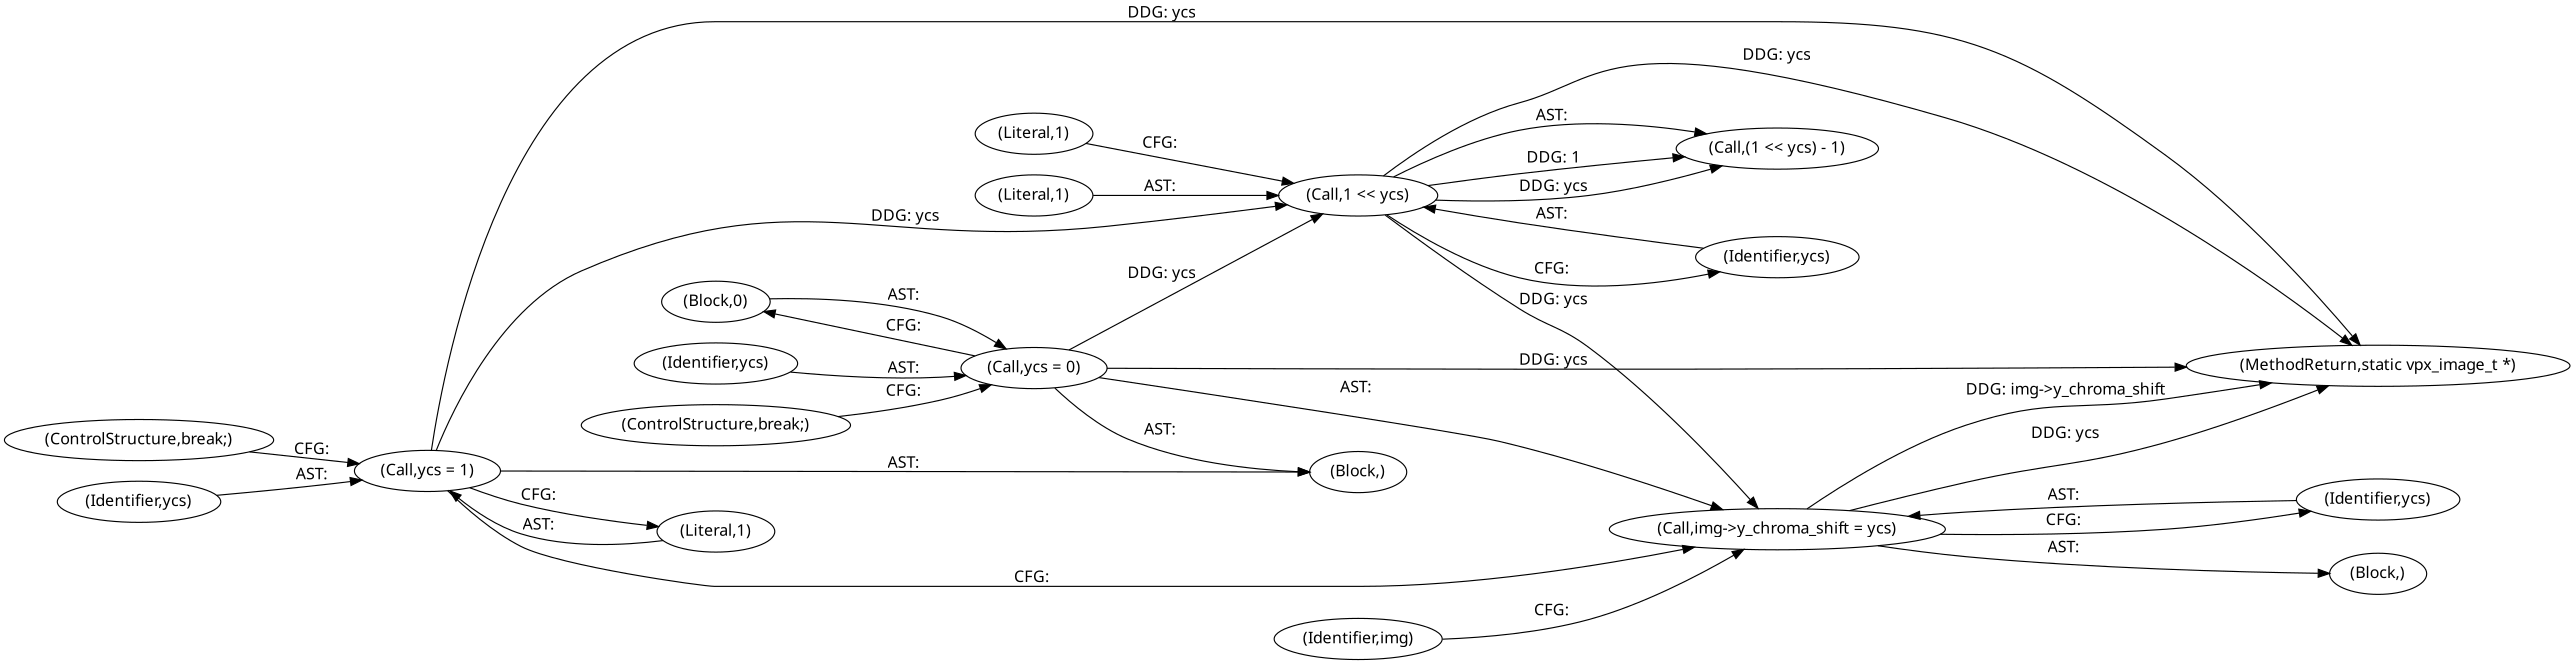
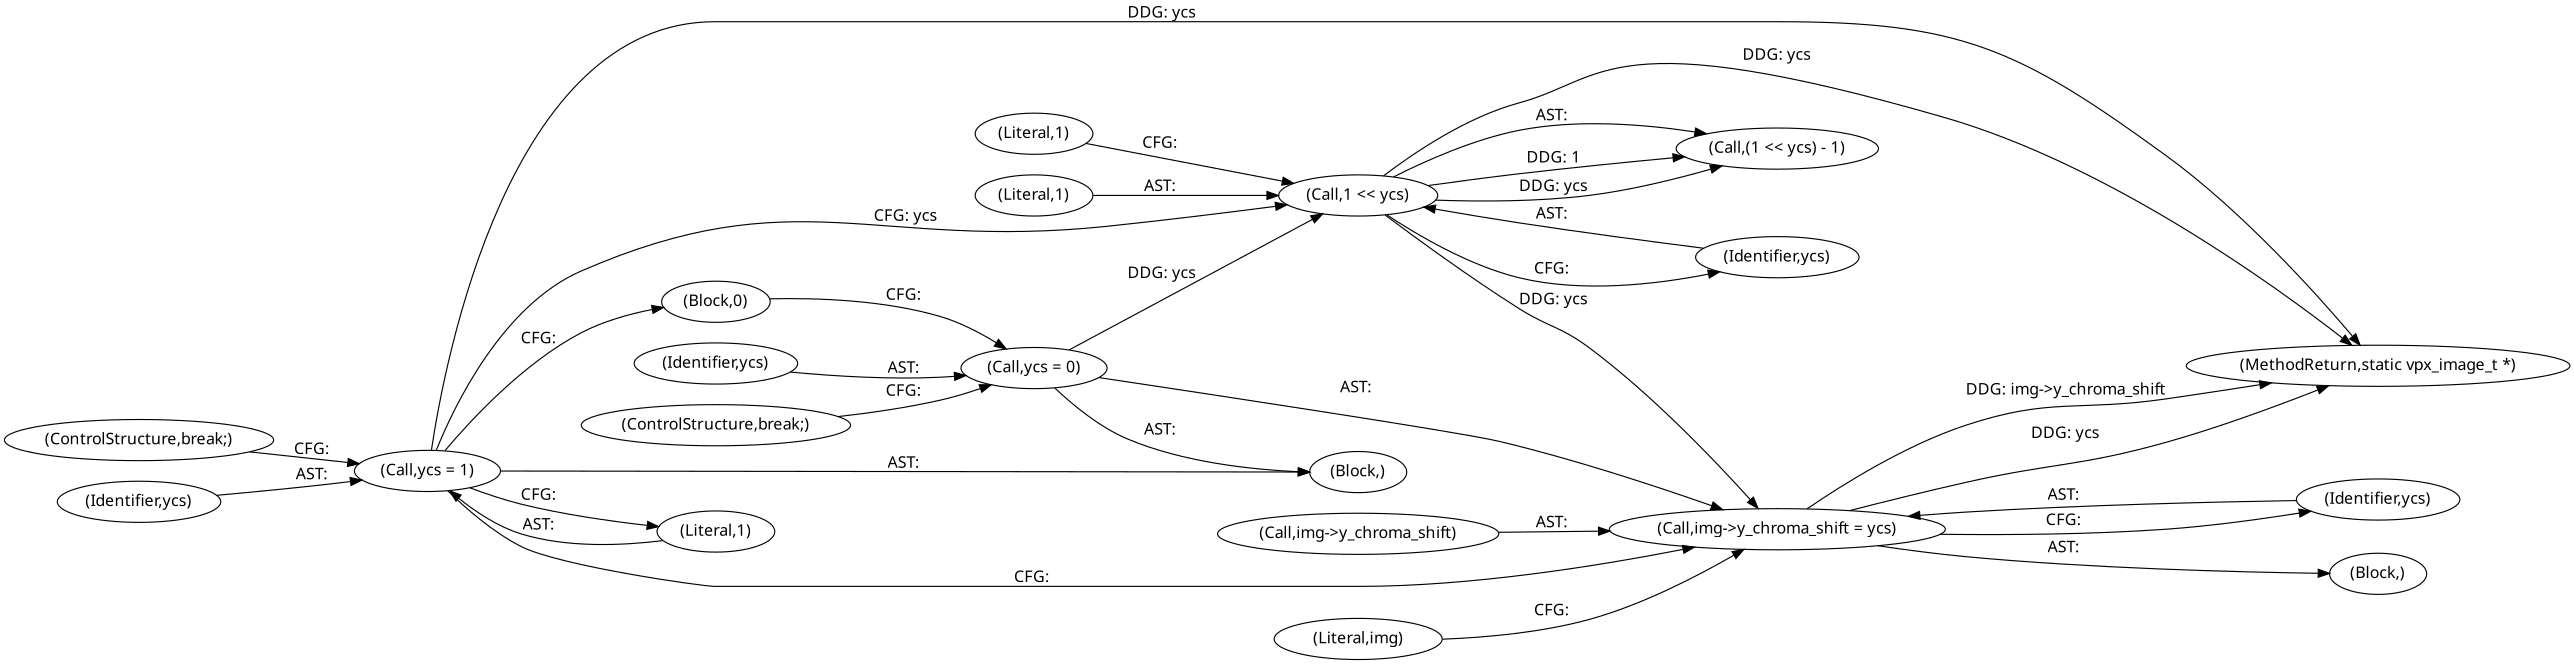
  digraph {
    fontname="Noto Sans"
    rankdir=LR
    node [fontname="Noto Sans"]
    edge [fontname="Noto Sans"]
    n1 [label="(Call,img->y_chroma_shift = ycs)"]
    n2 [label="(Identifier,ycs)"]
    n3 [label="(MethodReturn,static vpx_image_t *)"]
    n4 [label="(Block,)"]
    n5 [label="(Call,1 << ycs)"]
    n6 [label="(Identifier,ycs)"]
    n7 [label="(Call,(1 << ycs) - 1)"]
    n8 [label="(Call,ycs = 1)"]
    n9 [label="(Block,)"]
    n10 [label="(Literal,1)"]
    n11 [label="(Call,ycs = 0)"]
    n12 [label="(Block,0)"]
    n13 [label="(Identifier,ycs)"]
    n14 [label="(Literal,1)"]
    n15 [label="(ControlStructure,break;)"]
    n16 [label="(ControlStructure,break;)"]
    n17 [label="(Literal,1)"]
    n18 [label="(Identifier,ycs)"]
-   n20 [label="(Identifier,img)"]
+   n19 [label="(Call,img->y_chroma_shift)"]
+   n20 [label="(Literal,img)"]
    n1 -> n2 [label="CFG: "]
    n1 -> n3 [label="DDG: ycs"]
    n1 -> n3 [label="DDG: img->y_chroma_shift"]
    n1 -> n4 [label="AST: "]
    n2 -> n1 [label="AST: "]
    n5 -> n1 [label="DDG: ycs"]
    n5 -> n3 [label="DDG: ycs"]
    n5 -> n6 [label="CFG: "]
    n5 -> n7 [label="AST: "]
    n5 -> n7 [label="DDG: 1"]
    n5 -> n7 [label="DDG: ycs"]
    n6 -> n5 [label="AST: "]
    n8 -> n1 [label="CFG: "]
    n8 -> n3 [label="DDG: ycs"]
-   n8 -> n5 [label="DDG: ycs"]
+   n8 -> n5 [label="CFG: ycs"]
    n8 -> n9 [label="AST: "]
    n8 -> n10 [label="CFG: "]
    n10 -> n8 [label="AST: "]
    n11 -> n1 [label="AST: "]
-   n11 -> n3 [label="DDG: ycs"]
    n11 -> n5 [label="DDG: ycs"]
    n11 -> n9 [label="AST: "]
-   n11 -> n12 [label="CFG: "]
-   n12 -> n11 [label="AST: "]
+   n8 -> n12 [label="CFG: "]
+   n12 -> n11 [label="CFG: "]
    n13 -> n11 [label="AST: "]
    n14 -> n5 [label="CFG: "]
    n15 -> n8 [label="CFG: "]
    n16 -> n11 [label="CFG: "]
    n17 -> n5 [label="AST: "]
    n18 -> n8 [label="AST: "]
+   n19 -> n1 [label="AST: "]
    n20 -> n1 [label="CFG: "]
  }
